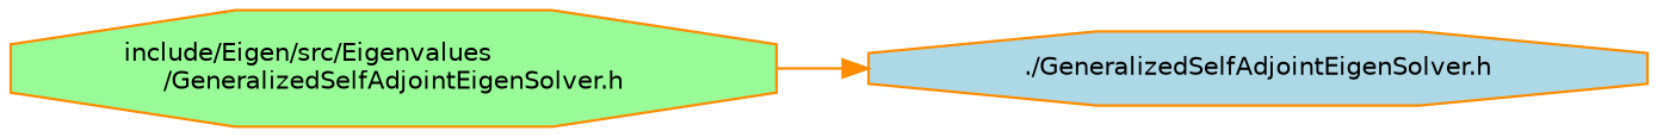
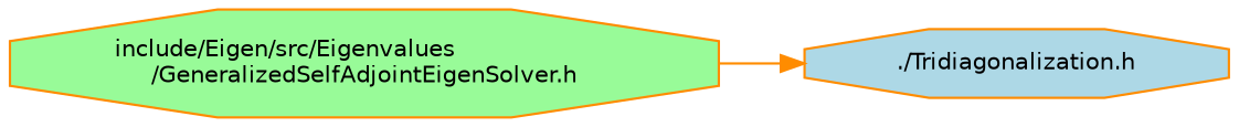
  digraph {
    rankdir=LR
    node [color=darkorange fontname=Helvetica fontsize=10 shape=octagon style=filled]
    n1 [fillcolor=palegreen fontcolor=black height=0.2 label="include/Eigen/src/Eigenvalues\l/GeneralizedSelfAdjointEigenSolver.h" width=0.4]
-   n2 [fillcolor=lightblue height=0.2 label="./GeneralizedSelfAdjointEigenSolver.h" width=0.4]
+   n2 [fillcolor=lightblue height=0.2 label="./Tridiagonalization.h" width=0.4]
    n1 -> n2 [color=darkorange fontname=Helvetica fontsize=10 labelfontname=Helvetica labelfontsize=10 style=solid]
  }
